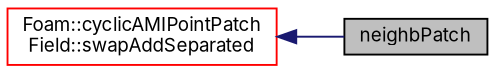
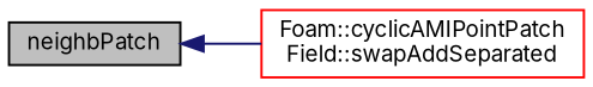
  digraph {
    rankdir=LR
    fontname=Inter
    node [fontname=Inter fontsize=10 shape=record]
    n1 [color=black fillcolor=grey75 fontcolor=black height=0.2 label=neighbPatch style=filled width=0.4]
    n2 [color=red height=0.2 label="Foam::cyclicAMIPointPatch\lField::swapAddSeparated" width=0.4]
-   n2 -> n1 [color=midnightblue dir=back fontname=Inter fontsize=10 labelfontname=Helvetica labelfontsize=10 style=solid]
+   n1 -> n2 [color=midnightblue dir=back fontname=Inter fontsize=10 labelfontname=Helvetica labelfontsize=10 style=solid]
  }
